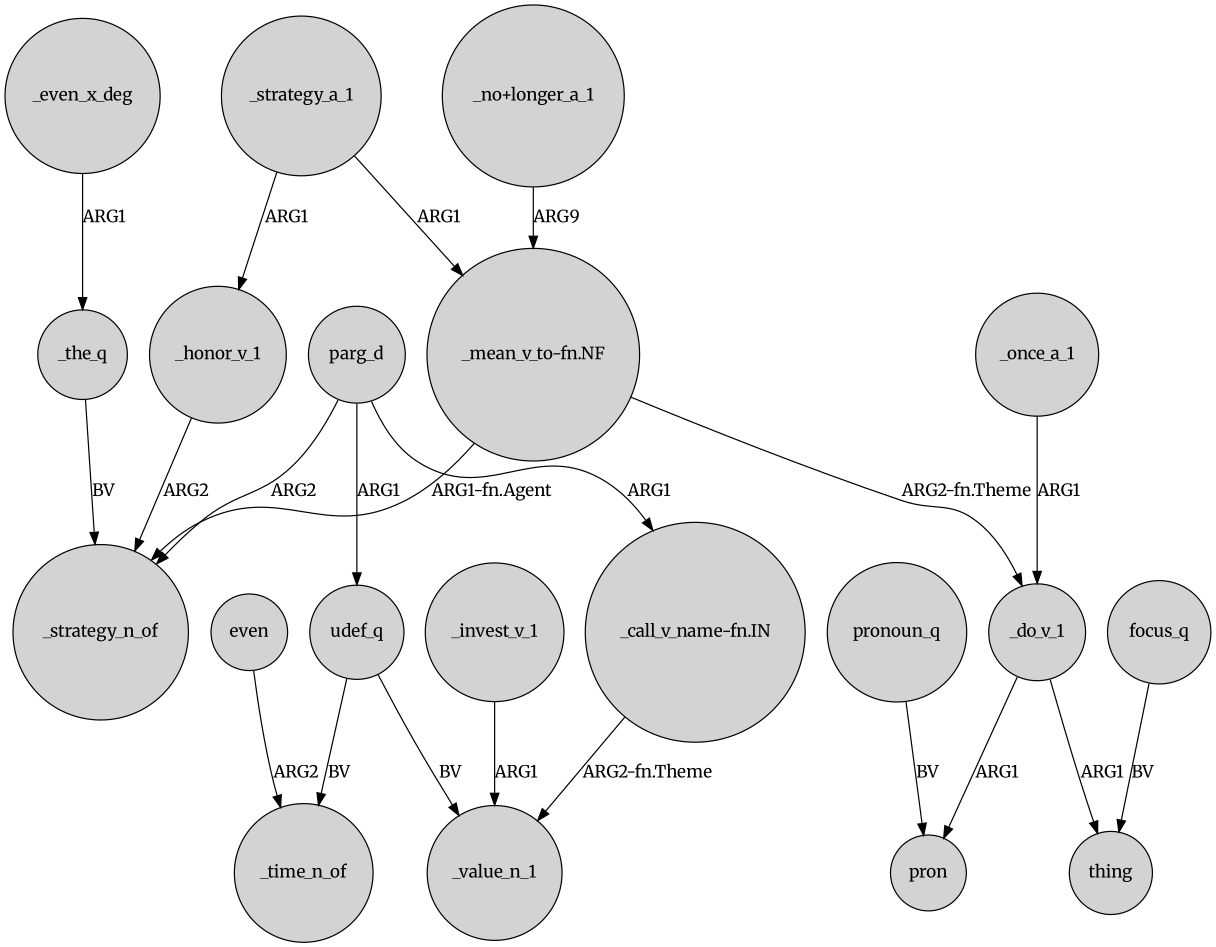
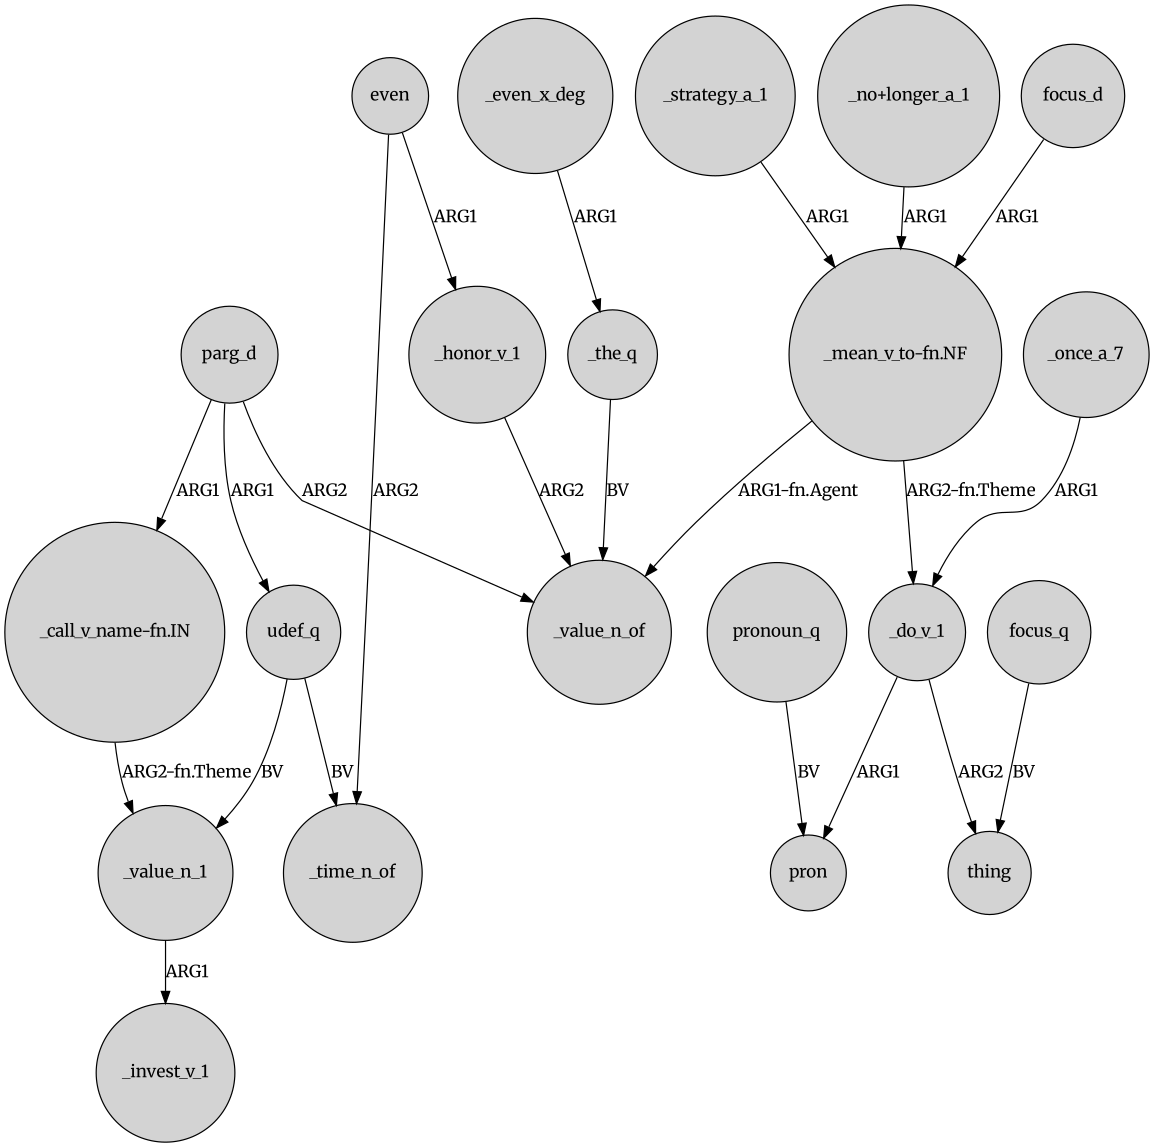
  digraph {
    fontname=Merriweather
    node [fontname=Merriweather shape=circle style=filled]
    edge [fontname=Merriweather]
    n1 [label=_strategy_a_1]
    "_mean_v_to-fn.NF"
-   _strategy_n_of
+   _strategy_n_of [label=_value_n_of]
    _do_v_1
    pron
    thing
    parg_d
    "_call_v_name-fn.IN"
    udef_q
    _honor_v_1
    _value_n_1
    _invest_v_1
    n13 [label=even]
    _time_n_of
    _the_q
-   _once_a_1
+   _once_a_1 [label=_once_a_7]
    _even_x_deg
    "_no+longer_a_1"
    pronoun_q
+   focus_d
    n21 [label=focus_q]
    n1 -> "_mean_v_to-fn.NF" [label=ARG1]
    "_mean_v_to-fn.NF" -> _strategy_n_of [label="ARG1-fn.Agent"]
    "_mean_v_to-fn.NF" -> _do_v_1 [label="ARG2-fn.Theme"]
    _do_v_1 -> pron [label=ARG1]
-   _do_v_1 -> thing [label=ARG1]
+   _do_v_1 -> thing [label=ARG2]
    parg_d -> _strategy_n_of [label=ARG2]
    parg_d -> "_call_v_name-fn.IN" [label=ARG1]
    parg_d -> udef_q [label=ARG1]
    "_call_v_name-fn.IN" -> _value_n_1 [label="ARG2-fn.Theme"]
    udef_q -> _value_n_1 [label=BV]
    udef_q -> _time_n_of [label=BV]
    _honor_v_1 -> _strategy_n_of [label=ARG2]
-   _invest_v_1 -> _value_n_1 [label=ARG1]
-   n1 -> _honor_v_1 [label=ARG1]
+   _value_n_1 -> _invest_v_1 [label=ARG1]
+   n13 -> _honor_v_1 [label=ARG1]
    n13 -> _time_n_of [label=ARG2]
    _the_q -> _strategy_n_of [label=BV]
    _once_a_1 -> _do_v_1 [label=ARG1]
    _even_x_deg -> _the_q [label=ARG1]
-   "_no+longer_a_1" -> "_mean_v_to-fn.NF" [label=ARG9]
+   "_no+longer_a_1" -> "_mean_v_to-fn.NF" [label=ARG1]
    pronoun_q -> pron [label=BV]
+   focus_d -> "_mean_v_to-fn.NF" [label=ARG1]
    n21 -> thing [label=BV]
  }
